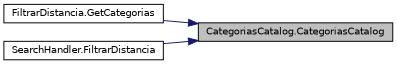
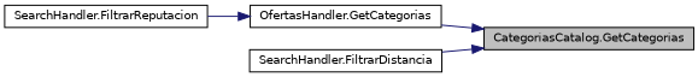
  digraph {
    rankdir=RL
    node [color=black fillcolor=white fontname=Helvetica fontsize=10 shape=record style=filled]
    edge [color=midnightblue dir=back fontname=Helvetica fontsize=10 labelfontname=Helvetica labelfontsize=10 style=solid]
-   n1 [fillcolor=grey75 fontcolor=black height=0.2 label="CategoriasCatalog.CategoriasCatalog" width=0.4]
-   n2 [height=0.2 label="FiltrarDistancia.GetCategorias" width=0.4]
+   n1 [fillcolor=grey75 fontcolor=black height=0.2 label="CategoriasCatalog.GetCategorias" width=0.4]
+   n2 [height=0.2 label="OfertasHandler.GetCategorias" width=0.4]
    n3 [height=0.2 label="SearchHandler.FiltrarDistancia" width=0.4]
+   n4 [height=0.2 label="SearchHandler.FiltrarReputacion" width=0.4]
    n1 -> n2
    n1 -> n3
+   n2 -> n4
  }
